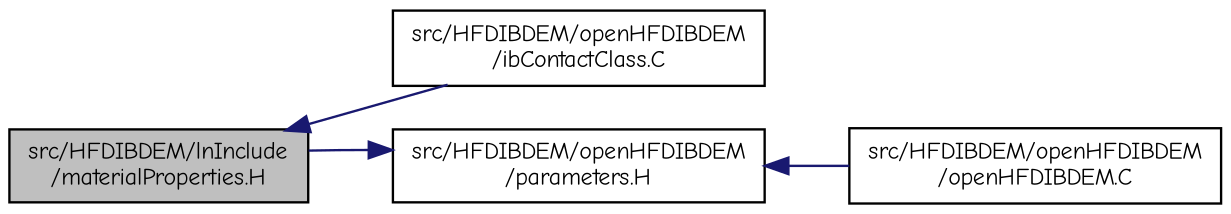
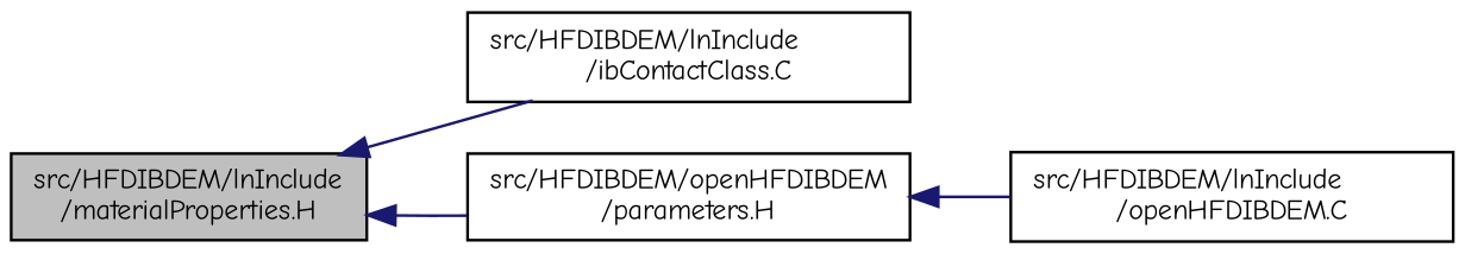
  digraph {
    fontname="Comic Neue"
    rankdir=LR
    node [color=black fillcolor=white fontname="Comic Neue" fontsize=10 shape=record style=filled]
    edge [color=midnightblue dir=back fontname="Comic Neue" fontsize=10 labelfontname=Helvetica labelfontsize=10 style=solid]
    n1 [fillcolor=grey75 fontcolor=black height=0.2 label="src/HFDIBDEM/lnInclude\l/materialProperties.H" width=0.4]
-   n2 [height=0.2 label="src/HFDIBDEM/openHFDIBDEM\l/ibContactClass.C" width=0.4]
+   n2 [height=0.2 label="src/HFDIBDEM/lnInclude\l/ibContactClass.C" width=0.4]
    n3 [height=0.2 label="src/HFDIBDEM/openHFDIBDEM\l/parameters.H" width=0.4]
-   n4 [height=0.2 label="src/HFDIBDEM/openHFDIBDEM\l/openHFDIBDEM.C" width=0.4]
+   n4 [height=0.2 label="src/HFDIBDEM/lnInclude\l/openHFDIBDEM.C" width=0.4]
    n1 -> n2
-   n3 -> n1
+   n1 -> n3
    n3 -> n4
  }
